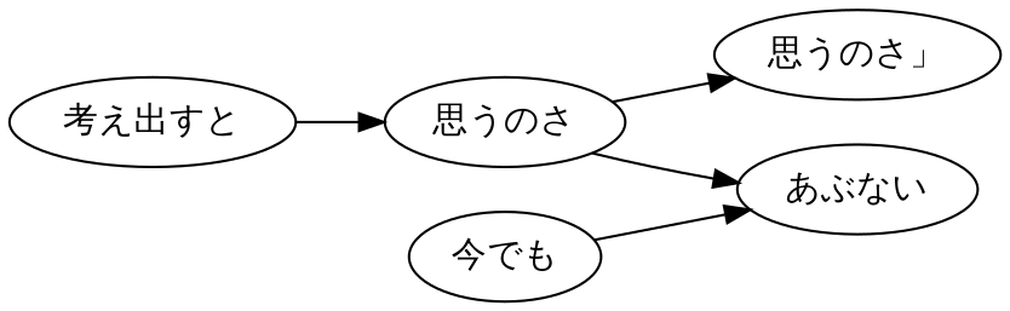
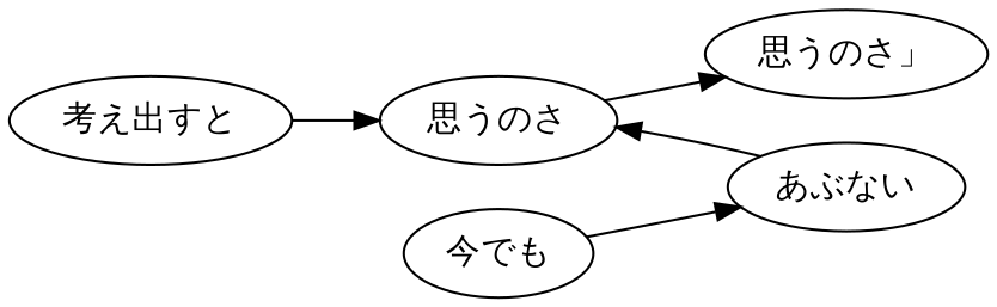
  digraph {
    rankdir=LR
    n1 [label="考え出すと"]
    n2 [label="思うのさ"]
    n3 [label="思うのさ」"]
    n4 [label="あぶない"]
    n5 [label="今でも"]
    n1 -> n2
    n2 -> n3
-   n2 -> n4
+   n4 -> n2
    n5 -> n4
  }
